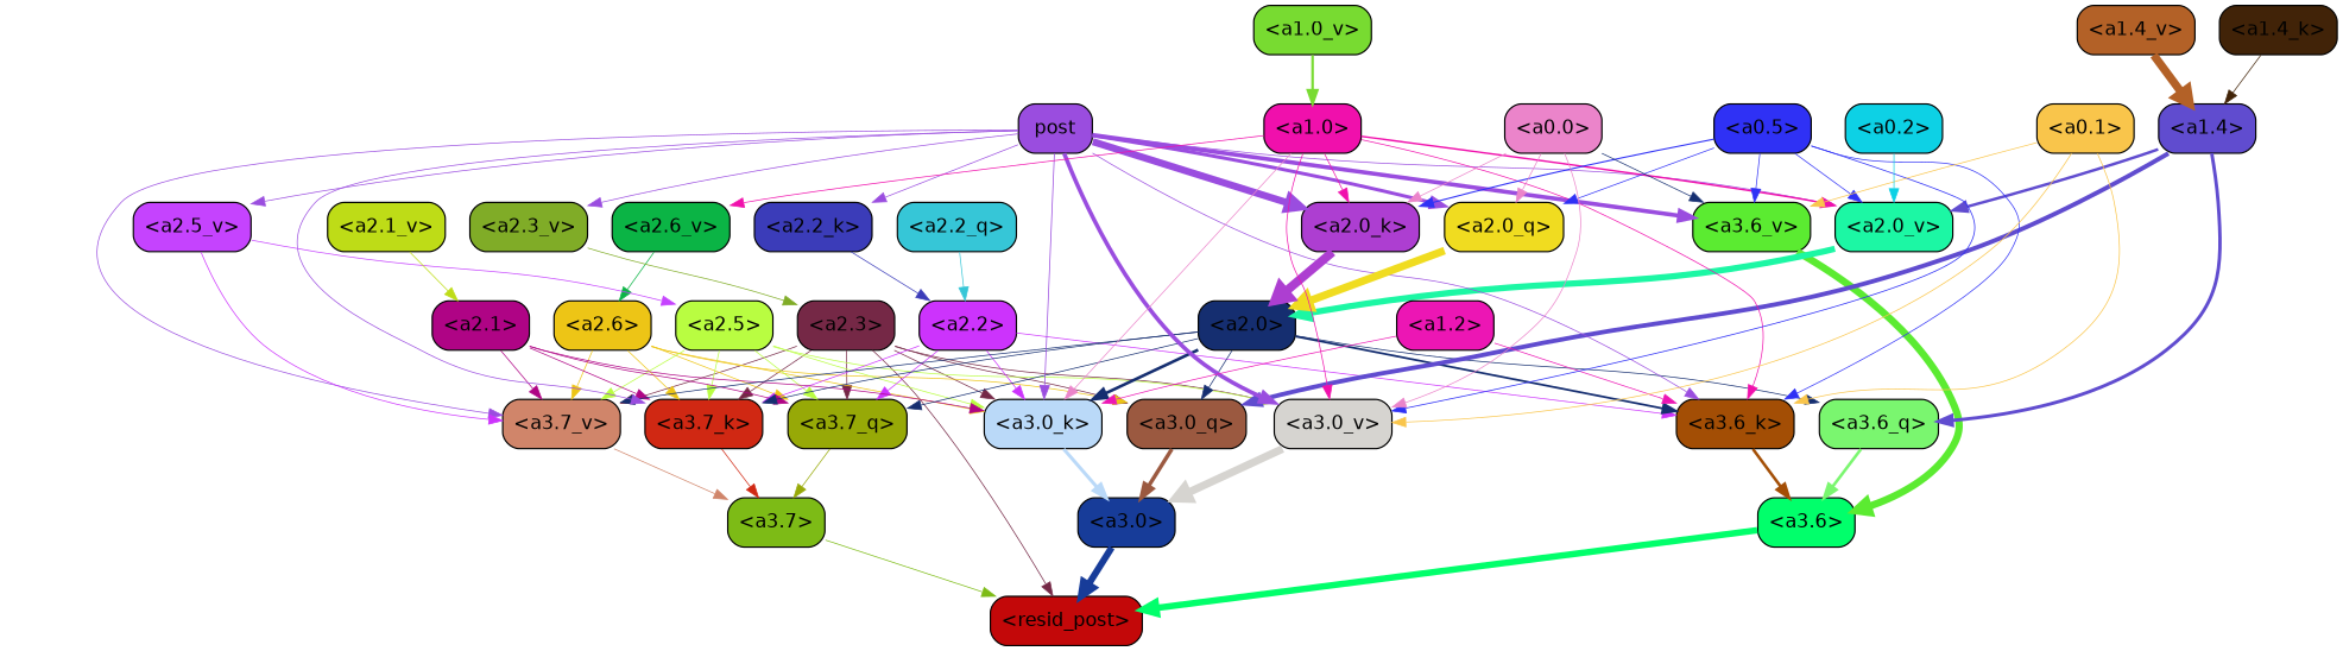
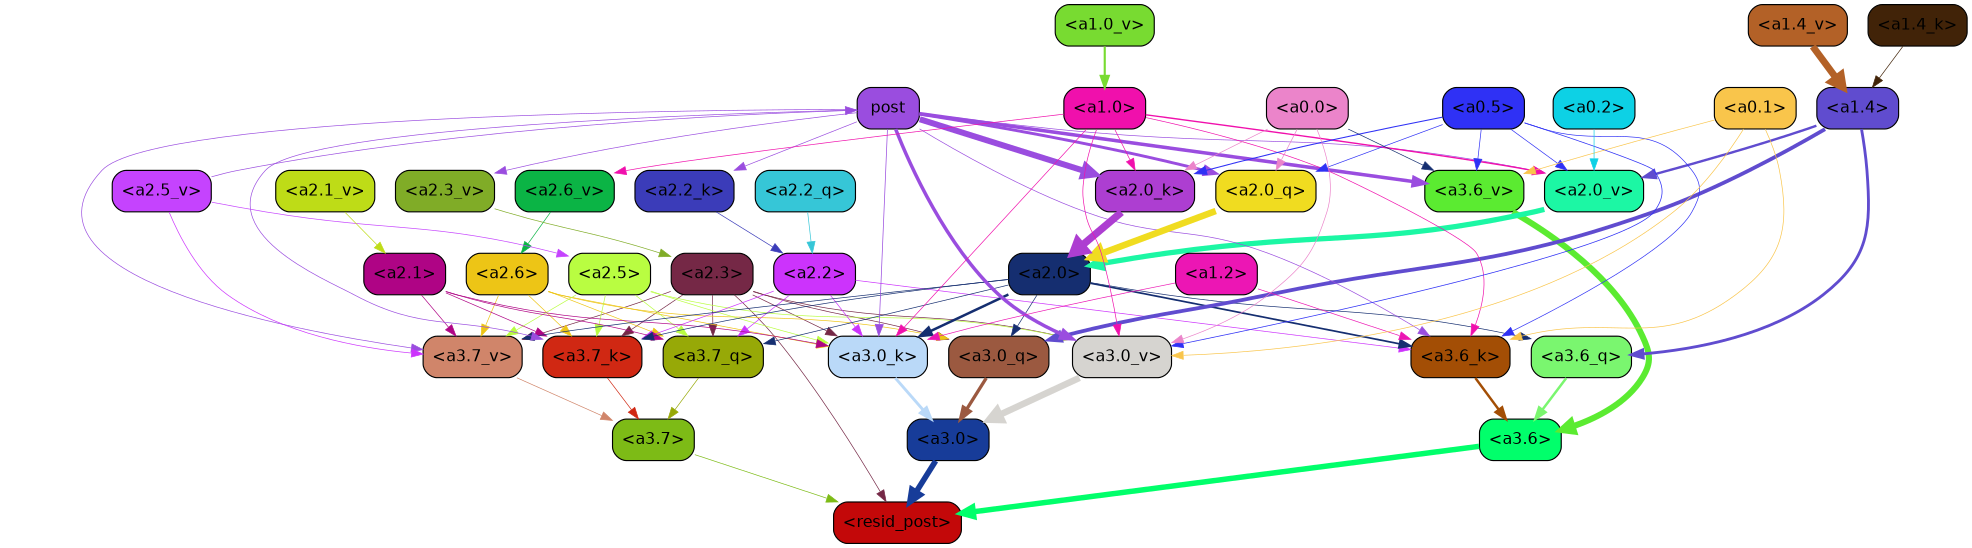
  strict digraph {
    splines=true
    node [color=black fontname=Helvetica shape=box style="filled, rounded"]
    edge [color="#9a4ddf" penwidth=0.6]
    "<a3.7>" [fillcolor="#7dbb16"]
    "<resid_post>" [fillcolor="#c30809"]
    "<a3.6>" [fillcolor="#01ff6b"]
    "<a3.0>" [fillcolor="#173c99"]
    "<a2.3>" [fillcolor="#752846"]
    "<a3.7_q>" [fillcolor="#97a907"]
    "<a3.0_q>" [fillcolor="#9b5940"]
    "<a3.7_k>" [fillcolor="#d02813"]
    "<a3.0_k>" [fillcolor="#bad9f8"]
    "<a3.7_v>" [fillcolor="#d0856a"]
    "<a3.0_v>" [fillcolor="#d6d4d0"]
    "<a3.6_q>" [fillcolor="#7af66f"]
    "<a3.6_k>" [fillcolor="#a34e05"]
    "<a3.6_v>" [fillcolor="#5beb31"]
    "<a2.6>" [fillcolor="#edc516"]
    "<a2.5>" [fillcolor="#b9fd41"]
    "<a2.2>" [fillcolor="#cc33fc"]
    "<a2.1>" [fillcolor="#af0485"]
    "<a2.0>" [fillcolor="#152e70"]
    "<a1.4>" [fillcolor="#604ccf"]
    "<a2.0_v>" [fillcolor="#1cf7a4"]
    "<a2.6_v>" [fillcolor="#0bb445"]
    n23 [fillcolor="#9a4ddf" label=post]
    "<a2.0_q>" [fillcolor="#f0dc20"]
    "<a2.2_k>" [fillcolor="#3b3cb9"]
    "<a2.0_k>" [fillcolor="#ad3ed1"]
    "<a2.5_v>" [fillcolor="#c543fe"]
    "<a2.3_v>" [fillcolor="#80ac27"]
    "<a1.2>" [fillcolor="#ec16b4"]
    "<a1.0>" [fillcolor="#f010ac"]
    "<a0.5>" [fillcolor="#2f31f5"]
    "<a0.1>" [fillcolor="#f9c54b"]
    "<a0.0>" [fillcolor="#eb84ca"]
    "<a2.2_q>" [fillcolor="#36c6d7"]
    "<a2.1_v>" [fillcolor="#bedc17"]
    "<a0.2>" [fillcolor="#0dd1e5"]
    "<a1.4_k>" [fillcolor="#412308"]
    "<a1.4_v>" [fillcolor="#b36127"]
    "<a1.0_v>" [fillcolor="#78db31"]
    "<a3.7>" -> "<resid_post>" [color="#7dbb16"]
    "<a3.6>" -> "<resid_post>" [color="#01ff6b" penwidth=4.7534414529800415]
    "<a3.0>" -> "<resid_post>" [color="#173c99" penwidth=4.898576855659485]
    "<a2.3>" -> "<resid_post>" [color="#752846"]
    "<a2.3>" -> "<a3.7_q>" [color="#752846"]
    "<a2.3>" -> "<a3.0_q>" [color="#752846"]
    "<a2.3>" -> "<a3.7_k>" [color="#752846"]
    "<a2.3>" -> "<a3.0_k>" [color="#752846"]
    "<a2.3>" -> "<a3.7_v>" [color="#752846"]
    "<a2.3>" -> "<a3.0_v>" [color="#752846"]
    "<a3.7_q>" -> "<a3.7>" [color="#97a907"]
    "<a3.0_q>" -> "<a3.0>" [color="#9b5940" penwidth=2.870753765106201]
    "<a3.7_k>" -> "<a3.7>" [color="#d02813"]
    "<a3.0_k>" -> "<a3.0>" [color="#bad9f8" penwidth=2.520303964614868]
    "<a3.7_v>" -> "<a3.7>" [color="#d0856a"]
    "<a3.0_v>" -> "<a3.0>" [color="#d6d4d0" penwidth=5.680712580680847]
    "<a3.6_q>" -> "<a3.6>" [color="#7af66f" penwidth=2.160832464694977]
    "<a3.6_k>" -> "<a3.6>" [color="#a34e05" penwidth=2.13908451795578]
    "<a3.6_v>" -> "<a3.6>" [color="#5beb31" penwidth=5.297133803367615]
    "<a2.6>" -> "<a3.7_q>" [color="#edc516"]
    "<a2.6>" -> "<a3.0_q>" [color="#edc516"]
    "<a2.6>" -> "<a3.7_k>" [color="#edc516"]
    "<a2.6>" -> "<a3.0_k>" [color="#edc516"]
    "<a2.6>" -> "<a3.7_v>" [color="#edc516"]
    "<a2.5>" -> "<a3.7_q>" [color="#b9fd41"]
    "<a2.5>" -> "<a3.7_k>" [color="#b9fd41"]
    "<a2.5>" -> "<a3.0_k>" [color="#b9fd41"]
    "<a2.5>" -> "<a3.7_v>" [color="#b9fd41"]
    "<a2.5>" -> "<a3.0_v>" [color="#b9fd41"]
    "<a2.2>" -> "<a3.7_q>" [color="#cc33fc"]
    "<a2.2>" -> "<a3.7_k>" [color="#cc33fc"]
    "<a2.2>" -> "<a3.0_k>" [color="#cc33fc"]
    "<a2.2>" -> "<a3.6_k>" [color="#cc33fc"]
    "<a2.1>" -> "<a3.7_q>" [color="#af0485"]
    "<a2.1>" -> "<a3.7_k>" [color="#af0485"]
    "<a2.1>" -> "<a3.0_k>" [color="#af0485"]
    "<a2.1>" -> "<a3.7_v>" [color="#af0485"]
    "<a2.0>" -> "<a3.7_q>" [color="#152e70"]
    "<a2.0>" -> "<a3.0_q>" [color="#152e70"]
    "<a2.0>" -> "<a3.7_k>" [color="#152e70"]
    "<a2.0>" -> "<a3.0_k>" [color="#152e70" penwidth=2.18752121925354]
    "<a2.0>" -> "<a3.7_v>" [color="#152e70"]
    "<a2.0>" -> "<a3.6_q>" [color="#152e70"]
    "<a2.0>" -> "<a3.6_k>" [color="#152e70" penwidth=1.4957321882247925]
    "<a1.4>" -> "<a3.0_q>" [color="#604ccf" penwidth=3.299744725227356]
    "<a1.4>" -> "<a3.6_q>" [color="#604ccf" penwidth=2.4829938411712646]
    "<a1.4>" -> "<a2.0_v>" [color="#604ccf" penwidth=2.092592429369688]
    "<a2.0_v>" -> "<a2.0>" [color="#1cf7a4" penwidth=4.5695202350616455]
    "<a2.6_v>" -> "<a2.6>" [color="#0bb445"]
    n23 -> "<a3.7_k>"
    n23 -> "<a3.0_k>" [penwidth=0.6394047290086746]
    n23 -> "<a3.7_v>"
    n23 -> "<a3.0_v>" [penwidth=3.0212591886520386]
    n23 -> "<a3.6_k>"
    n23 -> "<a3.6_v>" [penwidth=3.067279100418091]
    n23 -> "<a2.0_v>"
    n23 -> "<a2.0_q>" [penwidth=2.5355080366134644]
    n23 -> "<a2.2_k>"
    n23 -> "<a2.0_k>" [penwidth=5.2180726528167725]
-   n23 -> "<a2.5_v>"
+   "<a2.5_v>" -> n23
    n23 -> "<a2.3_v>"
    "<a2.0_q>" -> "<a2.0>" [color="#f0dc20" penwidth=5.681910276412964]
    "<a2.2_k>" -> "<a2.2>" [color="#3b3cb9"]
    "<a2.0_k>" -> "<a2.0>" [color="#ad3ed1" penwidth=6.447777509689331]
    "<a2.5_v>" -> "<a3.7_v>" [color="#cc33fc"]
    "<a2.5_v>" -> "<a2.5>" [color="#c543fe"]
    "<a2.3_v>" -> "<a2.3>" [color="#80ac27"]
    "<a1.2>" -> "<a3.0_k>" [color="#ec16b4"]
    "<a1.2>" -> "<a3.6_k>" [color="#ec16b4"]
-   "<a1.0>" -> "<a3.0_k>" [color="#eb84ca"]
+   "<a1.0>" -> "<a3.0_k>" [color="#f010ac"]
    "<a1.0>" -> "<a3.0_v>" [color="#f010ac"]
    "<a1.0>" -> "<a3.6_k>" [color="#f010ac"]
    "<a1.0>" -> "<a2.0_v>" [color="#f010ac" penwidth=1.2132605910301208]
    "<a1.0>" -> "<a2.6_v>" [color="#f010ac"]
    "<a1.0>" -> "<a2.0_k>" [color="#f010ac"]
    "<a0.5>" -> "<a3.0_v>" [color="#2f31f5" penwidth=0.648682102560997]
    "<a0.5>" -> "<a3.6_k>" [color="#2f31f5"]
    "<a0.5>" -> "<a3.6_v>" [color="#2f31f5"]
    "<a0.5>" -> "<a2.0_v>" [color="#2f31f5"]
    "<a0.5>" -> "<a2.0_q>" [color="#2f31f5"]
    "<a0.5>" -> "<a2.0_k>" [color="#2f31f5" penwidth=0.9236047863960266]
    "<a0.1>" -> "<a3.0_v>" [color="#f9c54b"]
    "<a0.1>" -> "<a3.6_k>" [color="#f9c54b"]
    "<a0.1>" -> "<a3.6_v>" [color="#f9c54b"]
    "<a0.0>" -> "<a3.0_v>" [color="#eb84ca"]
    "<a0.0>" -> "<a3.6_v>" [color="#152e70"]
    "<a0.0>" -> "<a2.0_q>" [color="#eb84ca"]
    "<a0.0>" -> "<a2.0_k>" [color="#eb84ca"]
    "<a2.2_q>" -> "<a2.2>" [color="#36c6d7"]
    "<a2.1_v>" -> "<a2.1>" [color="#bedc17"]
    "<a0.2>" -> "<a2.0_v>" [color="#0dd1e5"]
    "<a1.4_k>" -> "<a1.4>" [color="#412308"]
    "<a1.4_v>" -> "<a1.4>" [color="#b36127" penwidth=6.016597509384155]
    "<a1.0_v>" -> "<a1.0>" [color="#78db31" penwidth=1.8562973737716675]
  }
